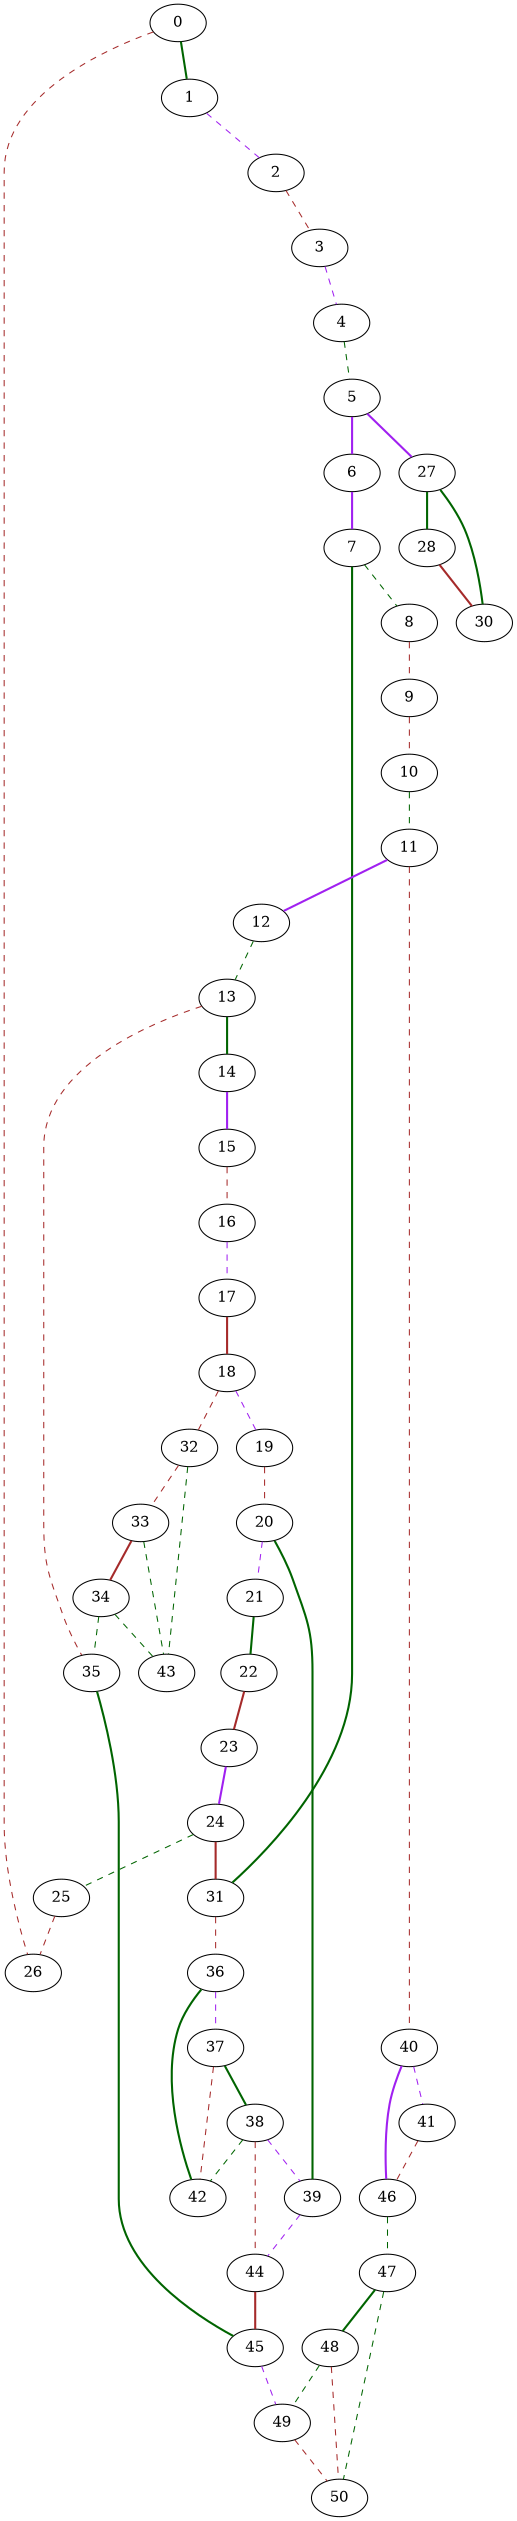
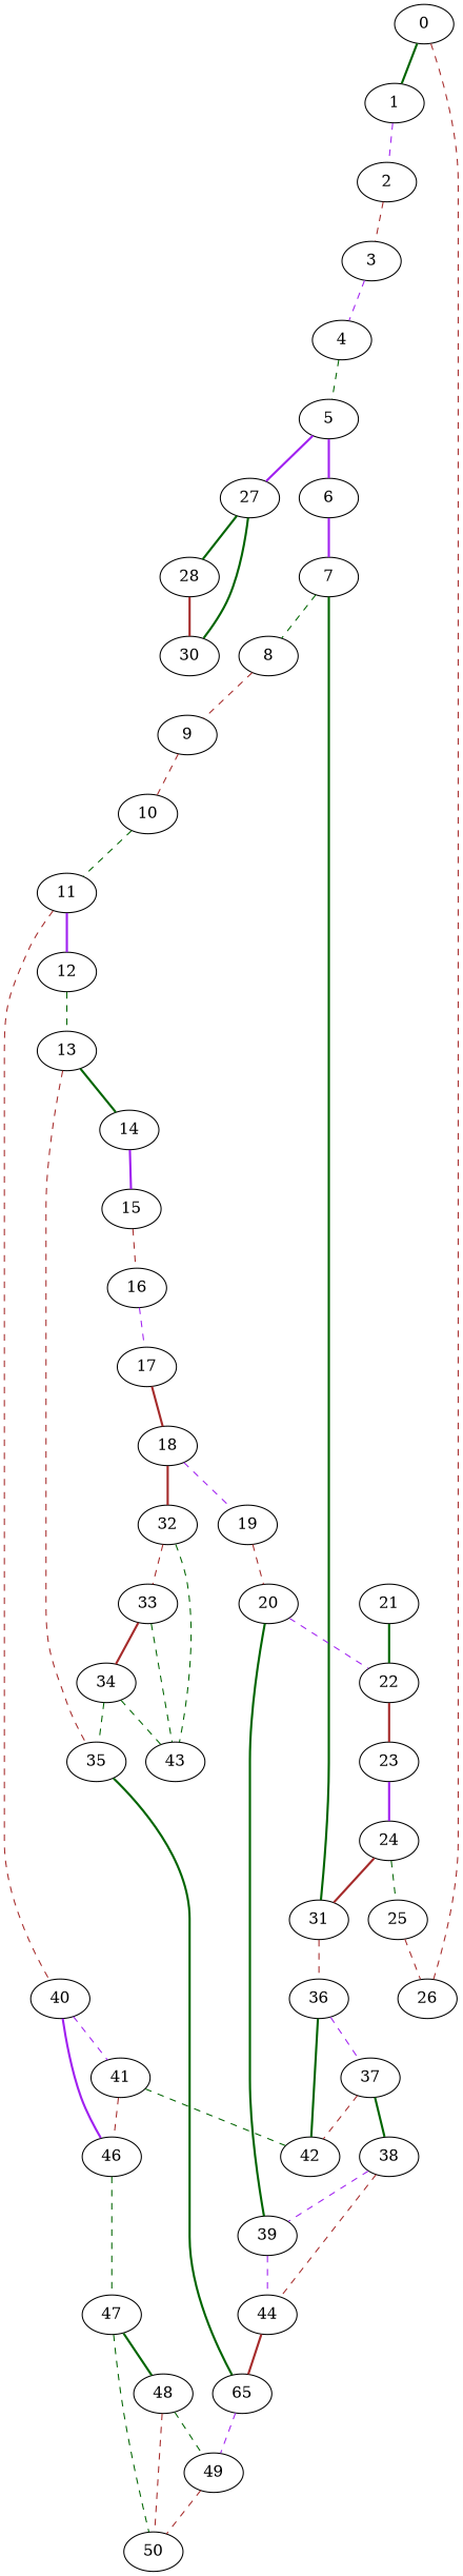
  graph {
    edge [color=darkgreen style=dashed]
    0
    1
    26
    2
    3
    4
    5
    6
    27
    7
    28
    30
    8
    31
    9
    36
    10
    37
    42
    11
    12
    40
    13
    41
    46
    14
    35
    47
    15
-   45
+   45 [label=65]
    16
    49
    17
    18
    19
    32
    20
    33
    43
    21
    39
    34
    22
    44
    23
    24
    25
    38
    50
    48
    0 -- 1 [style=bold]
    0 -- 26 [color=brown]
    1 -- 2 [color=purple]
    2 -- 3 [color=brown]
    3 -- 4 [color=purple]
    4 -- 5
    5 -- 6 [color=purple style=bold]
    5 -- 27 [color=purple style=bold]
    6 -- 7 [color=purple style=bold]
    27 -- 28 [style=bold]
    27 -- 30 [style=bold]
    7 -- 8
    7 -- 31 [style=bold]
    28 -- 30 [color=brown style=bold]
    8 -- 9 [color=brown]
    31 -- 36 [color=brown]
    9 -- 10 [color=brown]
    36 -- 37 [color=purple]
    36 -- 42 [style=bold]
    10 -- 11
    37 -- 42 [color=brown]
    37 -- 38 [style=bold]
    11 -- 12 [color=purple style=bold]
    11 -- 40 [color=brown]
    12 -- 13
    40 -- 41 [color=purple]
    40 -- 46 [color=purple style=bold]
    13 -- 14 [style=bold]
    13 -- 35 [color=brown]
-   38 -- 42
+   41 -- 42
    41 -- 46 [color=brown]
    46 -- 47
    14 -- 15 [color=purple style=bold]
    35 -- 45 [style=bold]
    47 -- 50
    47 -- 48 [style=bold]
    15 -- 16 [color=brown]
    45 -- 49 [color=purple]
    16 -- 17 [color=purple]
    49 -- 50 [color=brown]
    17 -- 18 [color=brown style=bold]
    18 -- 19 [color=purple]
-   18 -- 32 [color=brown]
+   18 -- 32 [color=brown style=bold]
    19 -- 20 [color=brown]
    32 -- 33 [color=brown]
    32 -- 43
-   20 -- 21 [color=purple]
+   20 -- 22 [color=purple]
    20 -- 39 [style=bold]
    33 -- 43
    33 -- 34 [color=brown style=bold]
    21 -- 22 [style=bold]
    39 -- 44 [color=purple]
    34 -- 35
    34 -- 43
    22 -- 23 [color=brown style=bold]
    44 -- 45 [color=brown style=bold]
    23 -- 24 [color=purple style=bold]
    24 -- 31 [color=brown style=bold]
    24 -- 25
    25 -- 26 [color=brown]
    38 -- 39 [color=purple]
    38 -- 44 [color=brown]
    48 -- 49
    48 -- 50 [color=brown]
  }
